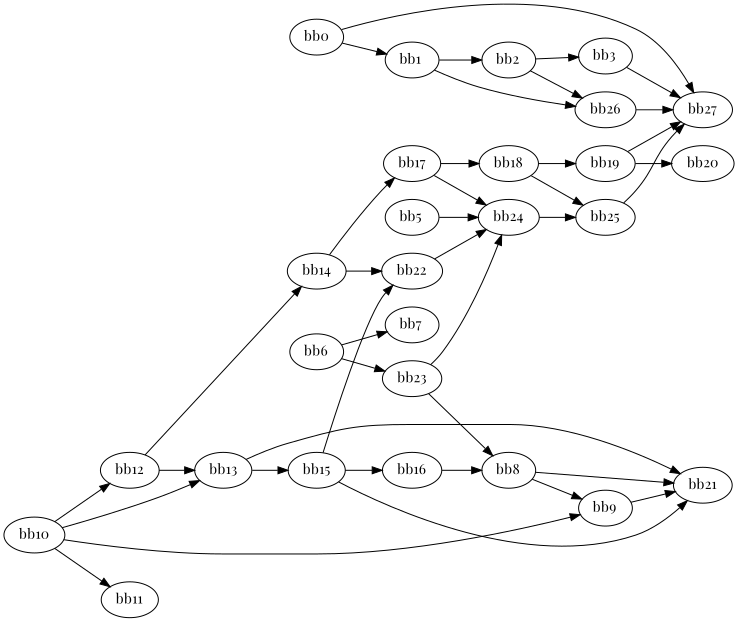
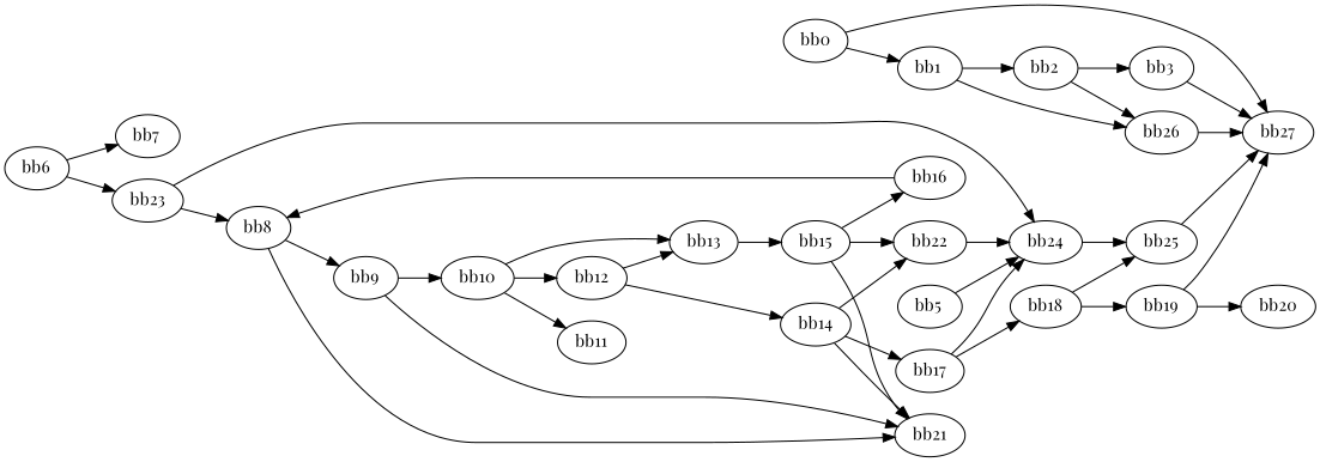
  digraph {
    fontname="Playfair Display"
    rankdir=LR
    node [fontname="Playfair Display"]
    edge [fontname="Playfair Display"]
    n1 [label="bb0\l"]
    n2 [label="bb1\l"]
    n3 [label="bb27\l"]
    n4 [label="bb2\l"]
    n5 [label="bb26\l"]
    n6 [label="bb3\l"]
    n7 [label="bb5\l"]
    n8 [label="bb24\l"]
    n9 [label="bb25\l"]
    n10 [label="bb6\l"]
    n11 [label="bb7\l"]
    n12 [label="bb23\l"]
    n13 [label="bb8\l"]
    n14 [label="bb9\l"]
    n15 [label="bb21\l"]
    n16 [label="bb10\l"]
    n17 [label="bb11\l"]
    n18 [label="bb12\l"]
    n19 [label="bb13\l"]
    n20 [label="bb14\l"]
    n21 [label="bb15\l"]
    n22 [label="bb17\l"]
    n23 [label="bb22\l"]
    n24 [label="bb16\l"]
    n25 [label="bb18\l"]
    n26 [label="bb19\l"]
    n27 [label="bb20\l"]
    n1 -> n2
    n1 -> n3
    n2 -> n4
    n2 -> n5
    n4 -> n5
    n4 -> n6
    n5 -> n3
    n6 -> n3
    n7 -> n8
    n8 -> n9
    n9 -> n3
    n10 -> n11
    n10 -> n12
    n12 -> n8
    n12 -> n13
    n13 -> n14
    n13 -> n15
    n14 -> n15
-   n16 -> n14
+   n14 -> n16
    n16 -> n17
    n16 -> n18
    n16 -> n19
    n18 -> n19
    n18 -> n20
-   n19 -> n15
+   n20 -> n15
    n19 -> n21
    n20 -> n22
    n20 -> n23
    n21 -> n15
    n21 -> n23
    n21 -> n24
    n22 -> n8
    n22 -> n25
    n23 -> n8
    n24 -> n13
    n25 -> n9
    n25 -> n26
    n26 -> n3
    n26 -> n27
  }
